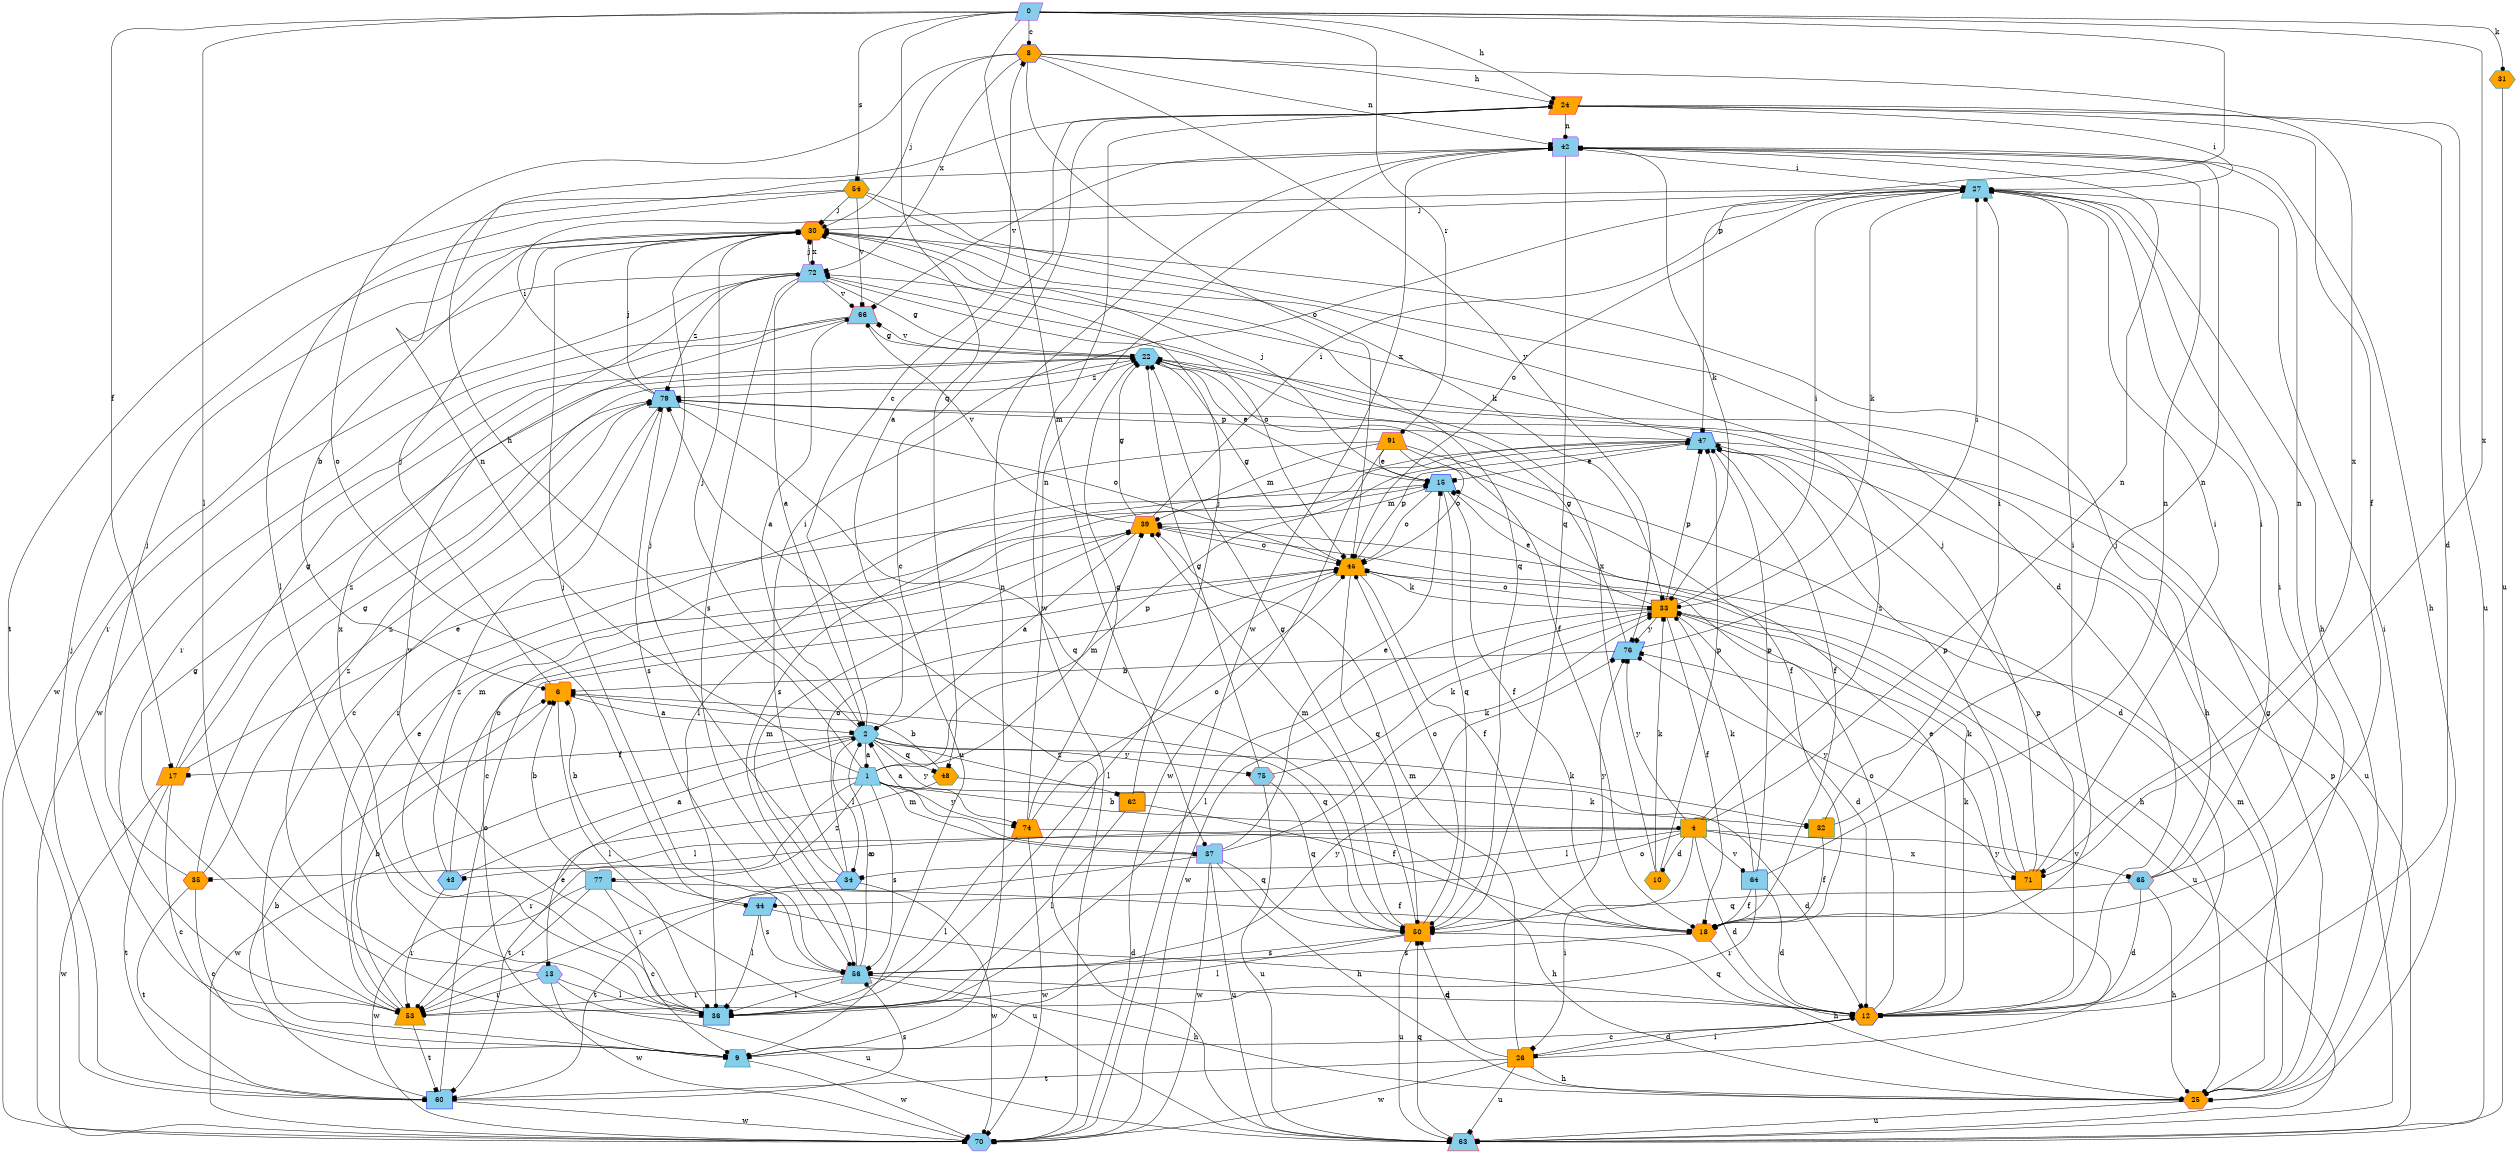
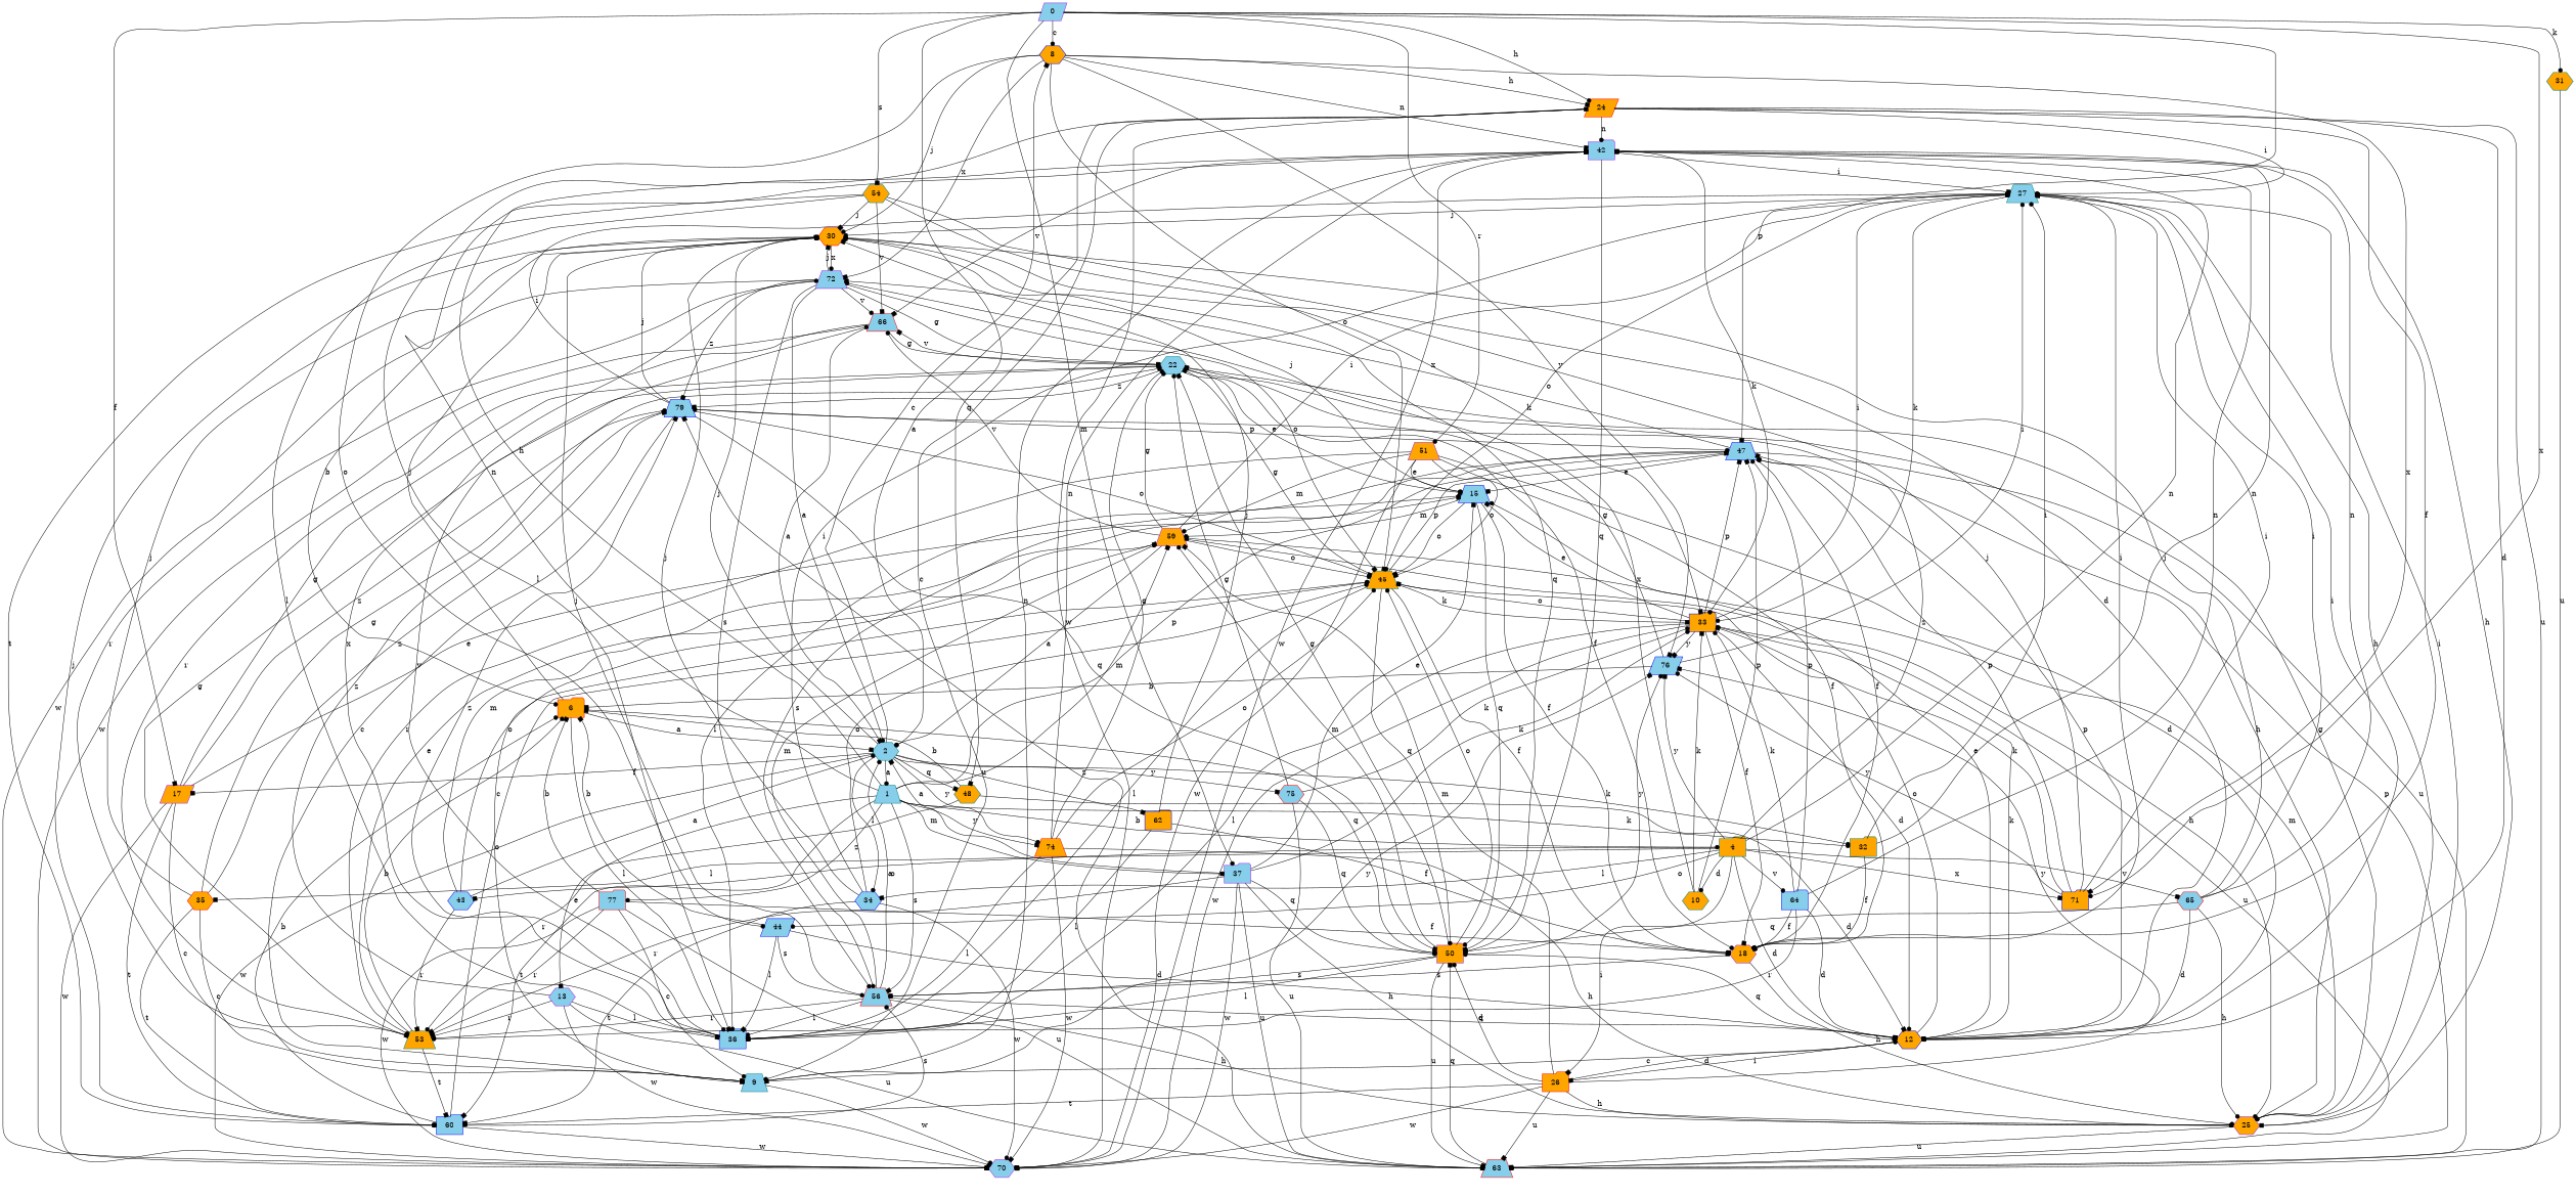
  strict digraph {
    node [color=blue fillcolor=skyblue shape=hexagon style=filled]
    edge [arrowhead=box]
    0 [color=purple shape=parallelogram]
    8 [fillcolor=orange]
    17 [color=purple fillcolor=orange shape=parallelogram]
    24 [color=red fillcolor=orange shape=parallelogram]
    31 [color=teal fillcolor=orange]
    37 [color=purple shape=folder]
    47 [shape=trapezium]
    48 [color=teal fillcolor=orange]
-   51 [color=purple fillcolor=orange shape=trapezium label=91]
+   51 [color=purple fillcolor=orange shape=trapezium]
    54 [color=teal fillcolor=orange]
    71 [fillcolor=orange shape=folder]
    42 [color=purple shape=folder]
    30 [color=red fillcolor=orange]
    44 [shape=parallelogram]
    76 [shape=parallelogram]
    45 [color=teal fillcolor=orange shape=trapezium]
    72 [color=purple shape=trapezium]
    60 [shape=folder]
    70 [color=purple]
    79 [shape=trapezium]
    9 [color=teal shape=trapezium]
    15 [shape=trapezium]
    22 [color=teal]
    2 [color=teal]
    12 [fillcolor=orange]
    27 [color=teal shape=trapezium]
    63 [color=red shape=trapezium]
    18 [color=purple fillcolor=orange]
    50 [color=purple fillcolor=orange shape=folder]
    33 [fillcolor=orange shape=folder]
    53 [color=teal fillcolor=orange shape=trapezium]
    25 [color=purple fillcolor=orange]
    56 [color=red shape=trapezium]
    36 [shape=folder]
    6 [color=red fillcolor=orange shape=folder]
-   39 [color=purple fillcolor=orange shape=trapezium]
+   39 [color=purple fillcolor=orange shape=trapezium label=59]
    66 [color=red shape=trapezium]
    1 [color=teal shape=trapezium]
    4 [color=teal fillcolor=orange shape=folder]
    13 [color=purple]
    32 [color=teal fillcolor=orange shape=folder]
    74 [color=red fillcolor=orange shape=trapezium]
    77 [color=red shape=folder]
    34
    10 [color=teal fillcolor=orange]
    26 [color=red fillcolor=orange shape=folder]
    35 [color=red fillcolor=orange]
    43
    64 [shape=folder]
    65 [color=red]
    62 [fillcolor=orange shape=folder]
    75 [color=red]
    0 -> 8 [arrowhead=dot label=c]
    0 -> 17 [label=f]
    0 -> 24 [arrowhead=dot label=h]
    0 -> 31 [arrowhead=dot label=k]
    0 -> 37 [arrowhead=dot label=m]
    0 -> 47 [label=p]
    0 -> 48 [label=q]
    0 -> 51 [arrowhead=dot label=r]
    0 -> 54 [label=s]
    0 -> 71 [arrowhead=dot label=x]
    8 -> 24 [label=h]
    8 -> 71 [label=x]
    8 -> 42 [label=n]
    8 -> 30 [arrowhead=dot label=j]
    8 -> 44 [arrowhead=dot label=o]
    8 -> 76 [label=y]
    8 -> 45 [label=o]
    8 -> 72 [label=x]
    17 -> 60 [arrowhead=dot label=t]
    17 -> 70 [arrowhead=dot label=w]
    17 -> 79 [arrowhead=dot label=z]
    17 -> 9 [label=c]
    17 -> 15 [arrowhead=dot label=e]
    17 -> 22 [arrowhead=dot label=g]
    24 -> 42 [arrowhead=dot label=n]
    24 -> 70 [label=w]
    24 -> 9 [arrowhead=dot label=c]
    24 -> 2 [arrowhead=dot label=a]
    24 -> 12 [arrowhead=dot label=d]
    24 -> 27 [arrowhead=dot label=i]
    24 -> 63 [label=u]
    24 -> 18 [arrowhead=dot label=f]
    31 -> 63 [arrowhead=dot label=u]
    37 -> 70 [label=w]
    37 -> 15 [label=e]
    37 -> 2 [label=a]
    37 -> 63 [arrowhead=dot label=u]
    37 -> 50 [label=q]
    37 -> 33 [arrowhead=dot label=k]
    37 -> 53 [label=r]
    37 -> 25 [arrowhead=dot label=h]
    47 -> 72 [label=x]
    47 -> 15 [label=e]
    47 -> 63 [arrowhead=dot label=u]
    47 -> 18 [arrowhead=dot label=f]
    47 -> 56 [arrowhead=dot label=s]
    47 -> 36 [arrowhead=dot label=l]
    48 -> 12 [label=d]
    48 -> 53 [arrowhead=dot label=r]
    48 -> 6 [label=b]
    51 -> 45 [label=o]
    51 -> 70 [arrowhead=dot label=w]
    51 -> 15 [arrowhead=dot label=e]
    51 -> 12 [arrowhead=dot label=d]
    51 -> 18 [label=f]
    51 -> 53 [arrowhead=dot label=r]
    51 -> 39 [arrowhead=dot label=m]
    54 -> 30 [label=j]
    54 -> 60 [label=t]
    54 -> 12 [label=d]
    54 -> 33 [label=k]
    54 -> 36 [label=l]
    54 -> 66 [label=v]
    71 -> 47 [label=p]
    71 -> 30 [arrowhead=dot label=j]
    71 -> 76 [arrowhead=dot label=y]
    71 -> 27 [label=i]
    71 -> 33 [label=k]
    42 -> 70 [label=w]
    42 -> 27 [label=i]
    42 -> 50 [label=q]
    42 -> 33 [arrowhead=dot label=k]
    42 -> 25 [label=h]
-   0 -> 36 [label=l]
+   42 -> 36 [label=l]
    42 -> 66 [label=v]
    30 -> 72 [arrowhead=dot label=x]
    30 -> 50 [label=q]
    30 -> 6 [arrowhead=dot label=b]
    44 -> 12 [label=d]
    44 -> 56 [arrowhead=dot label=s]
    44 -> 36 [label=l]
    44 -> 6 [label=b]
    76 -> 22 [label=g]
    76 -> 27 [arrowhead=dot label=i]
    76 -> 6 [label=b]
    45 -> 47 [label=p]
    45 -> 22 [label=g]
    45 -> 18 [label=f]
    45 -> 50 [arrowhead=dot label=q]
    45 -> 33 [label=k]
    45 -> 36 [arrowhead=dot label=l]
    72 -> 30 [label=j]
    72 -> 45 [label=o]
    72 -> 70 [label=w]
    72 -> 79 [label=z]
    72 -> 22 [label=g]
    72 -> 2 [arrowhead=dot label=a]
    72 -> 53 [arrowhead=dot label=r]
    72 -> 56 [arrowhead=dot label=s]
    72 -> 66 [arrowhead=dot label=v]
    60 -> 30 [label=j]
    60 -> 45 [arrowhead=dot label=o]
    60 -> 70 [arrowhead=dot label=w]
    60 -> 56 [arrowhead=dot label=s]
    60 -> 6 [arrowhead=dot label=b]
    79 -> 47 [arrowhead=dot label=p]
    79 -> 30 [label=j]
    79 -> 45 [label=o]
    79 -> 9 [label=c]
    79 -> 27 [label=i]
    79 -> 50 [label=q]
-   79 -> 56 [label=s]
    9 -> 42 [label=n]
    9 -> 76 [label=y]
    9 -> 70 [arrowhead=dot label=w]
    15 -> 30 [label=j]
    15 -> 45 [label=o]
    15 -> 18 [label=f]
    15 -> 50 [arrowhead=dot label=q]
    15 -> 39 [arrowhead=dot label=m]
    22 -> 79 [label=z]
    22 -> 15 [label=e]
    22 -> 18 [arrowhead=dot label=f]
    22 -> 25 [arrowhead=dot label=h]
    22 -> 66 [label=v]
    2 -> 8 [label=c]
    2 -> 17 [label=f]
    2 -> 48 [label=q]
    2 -> 30 [label=j]
    2 -> 70 [label=w]
    2 -> 1 [arrowhead=dot label=a]
    2 -> 32 [arrowhead=dot label=k]
    2 -> 74 [arrowhead=dot label=y]
    2 -> 34 [arrowhead=dot label=l]
    2 -> 62 [label=u]
    2 -> 75 [label=y]
    12 -> 47 [arrowhead=dot label=p]
    12 -> 45 [arrowhead=dot label=o]
    12 -> 9 [label=c]
    12 -> 15 [arrowhead=dot label=e]
    12 -> 27 [label=i]
    12 -> 50 [arrowhead=dot label=q]
    12 -> 33 [arrowhead=dot label=k]
    12 -> 26 [label=i]
    27 -> 30 [arrowhead=dot label=j]
    27 -> 45 [arrowhead=dot label=o]
    27 -> 33 [arrowhead=dot label=k]
    27 -> 25 [arrowhead=dot label=h]
    63 -> 47 [label=p]
    63 -> 79 [label=z]
    63 -> 50 [label=q]
    18 -> 27 [arrowhead=dot label=i]
    18 -> 25 [arrowhead=dot label=h]
    18 -> 56 [label=s]
    50 -> 76 [arrowhead=dot label=y]
    50 -> 45 [arrowhead=dot label=o]
    50 -> 22 [label=g]
    50 -> 63 [label=u]
    50 -> 56 [arrowhead=dot label=s]
    50 -> 36 [label=l]
    50 -> 39 [arrowhead=dot label=m]
    33 -> 47 [label=p]
    33 -> 76 [label=y]
    33 -> 45 [label=o]
    33 -> 70 [arrowhead=dot label=w]
    33 -> 15 [label=e]
    33 -> 12 [arrowhead=dot label=d]
    33 -> 27 [label=i]
    33 -> 63 [arrowhead=dot label=u]
    33 -> 18 [label=f]
    33 -> 36 [label=l]
    53 -> 60 [label=t]
    53 -> 15 [label=e]
    53 -> 22 [arrowhead=dot label=g]
    53 -> 6 [arrowhead=dot label=b]
    25 -> 22 [label=g]
    25 -> 27 [label=i]
    25 -> 63 [label=u]
    25 -> 39 [label=m]
    56 -> 30 [arrowhead=dot label=j]
    56 -> 2 [arrowhead=dot label=a]
    56 -> 12 [label=d]
    56 -> 53 [arrowhead=dot label=r]
    56 -> 25 [arrowhead=dot label=h]
    56 -> 36 [arrowhead=dot label=l]
    56 -> 39 [arrowhead=dot label=m]
    36 -> 72 [arrowhead=dot label=x]
    36 -> 79 [label=z]
    36 -> 66 [arrowhead=dot label=v]
    6 -> 30 [arrowhead=dot label=j]
    6 -> 2 [label=a]
    6 -> 50 [arrowhead=dot label=q]
    6 -> 36 [arrowhead=dot label=l]
    39 -> 45 [arrowhead=dot label=o]
    39 -> 9 [label=c]
    39 -> 22 [arrowhead=dot label=g]
    39 -> 2 [arrowhead=dot label=a]
    39 -> 27 [arrowhead=dot label=i]
    39 -> 25 [arrowhead=dot label=h]
    39 -> 66 [arrowhead=dot label=v]
    66 -> 70 [arrowhead=dot label=w]
    66 -> 22 [arrowhead=dot label=g]
    66 -> 2 [label=a]
    66 -> 53 [label=r]
    1 -> 24 [label=h]
    1 -> 37 [label=m]
    1 -> 47 [arrowhead=dot label=p]
    1 -> 42 [label=n]
    1 -> 60 [label=t]
    1 -> 56 [label=s]
    1 -> 39 [label=m]
    1 -> 4 [arrowhead=dot label=b]
    1 -> 13 [label=e]
    1 -> 32 [arrowhead=dot label=k]
    1 -> 74 [label=y]
    1 -> 77 [arrowhead=dot label=z]
    4 -> 71 [label=x]
    4 -> 42 [label=n]
    4 -> 44 [arrowhead=dot label=o]
    4 -> 76 [label=y]
    4 -> 79 [arrowhead=dot label=z]
    4 -> 12 [arrowhead=dot label=d]
    4 -> 34 [label=l]
    4 -> 10 [arrowhead=dot label=d]
    4 -> 26 [label=i]
    4 -> 35 [label=l]
    4 -> 43 [label=o]
    4 -> 64 [arrowhead=dot label=v]
    4 -> 65 [label=v]
    13 -> 70 [arrowhead=dot label=w]
    13 -> 79 [label=z]
    13 -> 63 [arrowhead=dot label=u]
    13 -> 53 [label=r]
    13 -> 36 [label=l]
    32 -> 42 [label=n]
    32 -> 27 [arrowhead=dot label=i]
    32 -> 18 [label=f]
    74 -> 42 [label=n]
    74 -> 45 [arrowhead=dot label=o]
    74 -> 70 [label=w]
    74 -> 22 [arrowhead=dot label=g]
    74 -> 25 [arrowhead=dot label=h]
    74 -> 36 [arrowhead=dot label=l]
    77 -> 70 [label=w]
    77 -> 9 [arrowhead=dot label=c]
    77 -> 63 [label=u]
    77 -> 18 [arrowhead=dot label=f]
    77 -> 53 [label=r]
    77 -> 6 [label=b]
    34 -> 30 [label=j]
    34 -> 45 [arrowhead=dot label=o]
    34 -> 60 [label=t]
    34 -> 70 [arrowhead=dot label=w]
    34 -> 27 [label=i]
    10 -> 47 [label=p]
    10 -> 72 [arrowhead=dot label=x]
    10 -> 33 [label=k]
    26 -> 76 [label=y]
    26 -> 60 [label=t]
    26 -> 70 [arrowhead=dot label=w]
    26 -> 12 [arrowhead=dot label=d]
    26 -> 63 [label=u]
    26 -> 50 [arrowhead=dot label=q]
    26 -> 25 [arrowhead=dot label=h]
    26 -> 39 [label=m]
    35 -> 30 [arrowhead=dot label=j]
    35 -> 60 [arrowhead=dot label=t]
    35 -> 79 [label=z]
    35 -> 9 [label=c]
    35 -> 22 [label=g]
    43 -> 45 [arrowhead=dot label=o]
    43 -> 2 [arrowhead=dot label=a]
    43 -> 53 [label=r]
    43 -> 39 [label=m]
    64 -> 47 [arrowhead=dot label=p]
    64 -> 42 [arrowhead=dot label=n]
    64 -> 12 [label=d]
    64 -> 18 [arrowhead=dot label=f]
    64 -> 33 [arrowhead=dot label=k]
    64 -> 53 [arrowhead=dot label=r]
    65 -> 42 [label=n]
    65 -> 30 [arrowhead=dot label=j]
    65 -> 12 [label=d]
    65 -> 27 [arrowhead=dot label=i]
    65 -> 50 [label=q]
    65 -> 25 [arrowhead=dot label=h]
    62 -> 30 [label=j]
    62 -> 18 [label=f]
    62 -> 36 [label=l]
    75 -> 22 [arrowhead=dot label=g]
    75 -> 63 [label=u]
    75 -> 50 [arrowhead=dot label=q]
    75 -> 33 [arrowhead=dot label=k]
  }
